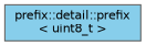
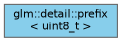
  digraph {
    rankdir=LR
-   n1 [color=grey40 fillcolor=skyblue fontname=Helvetica fontsize=10 height=0.2 label="prefix::detail::prefix\l\< uint8_t \>" shape=box style=filled width=0.4]
+   n1 [color=grey40 fillcolor=skyblue fontname=Helvetica fontsize=10 height=0.2 label="glm::detail::prefix\l\< uint8_t \>" shape=box style=filled width=0.4]
  }
